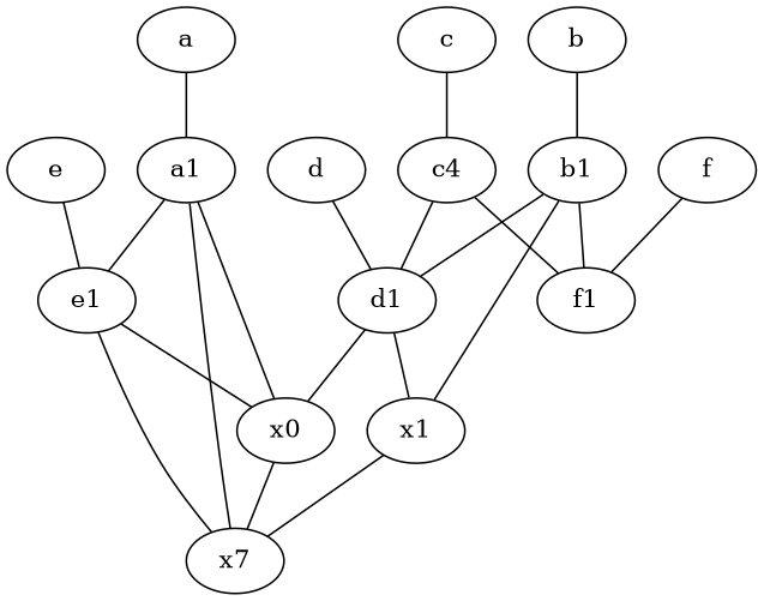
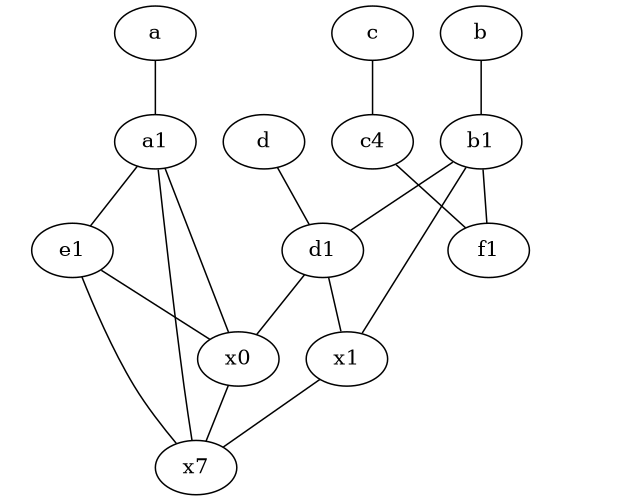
  graph {
    node [labelfontsize=50]
    a1
    x0
    n3 [label=x7]
    e1
    n5 [label=c4]
    d1
    f1
    x1
    b
    b1
-   f
    c
    d
-   e
    a
    a1 -- x0
    a1 -- n3
    a1 -- e1
    x0 -- n3
    e1 -- x0
    e1 -- n3
-   n5 -- d1
    n5 -- f1
    d1 -- x0
    d1 -- x1
    x1 -- n3
    b -- b1
    b1 -- d1
    b1 -- f1
    b1 -- x1
-   f -- f1
    c -- n5
    d -- d1
-   e -- e1
    a -- a1
  }
